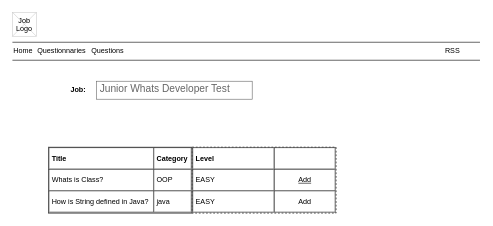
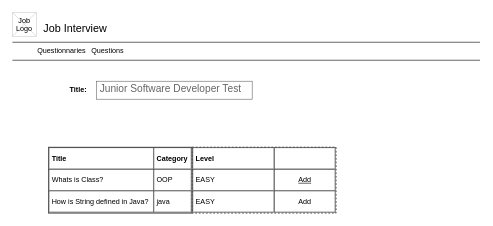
  <mxCell id="0" />
  <mxCell id="1" parent="0" />
+ <mxCell id="2" value="Job Interview" style="text;spacingTop=-5;fontSize=18;fontStyle=0" vertex="1" parent="1"><mxGeometry x="70" y="35" width="230" height="20" as="geometry" /></mxCell>
  <mxCell id="3" value="" style="line;strokeWidth=1" vertex="1" parent="1"><mxGeometry x="20" y="65" width="780" height="10" as="geometry" /></mxCell>
  <mxCell id="4" value="" style="line;strokeWidth=1" vertex="1" parent="1"><mxGeometry x="20" y="95" width="780" height="10" as="geometry" /></mxCell>
- <mxCell id="5" value="Home" style="text;spacingTop=-5;" vertex="1" parent="1"><mxGeometry x="20" y="75" width="30" height="20" as="geometry" /></mxCell>
  <mxCell id="6" value="Questionnaries" style="text;spacingTop=-5;" vertex="1" parent="1"><mxGeometry x="60" y="75" width="30" height="20" as="geometry" /></mxCell>
- <mxCell id="7" value="RSS" style="text;spacingTop=-5;" vertex="1" parent="1"><mxGeometry x="740" y="75" width="30" height="20" as="geometry" /></mxCell>
  <mxCell id="8" value="" style="verticalLabelPosition=bottom;verticalAlign=top;strokeWidth=1;shape=mxgraph.mockup.graphics.iconGrid;strokeColor=#CCCCCC;gridSize=1,1;" vertex="1" parent="1"><mxGeometry x="20" y="20" width="40" height="40" as="geometry" /></mxCell>
  <mxCell id="9" value="Job &#10;Logo" style="text;spacingTop=-5;align=center" vertex="1" parent="1"><mxGeometry x="20" y="25" width="40" height="40" as="geometry" /></mxCell>
  <mxCell id="10" value="Questions" style="text;spacingTop=-5;" vertex="1" parent="1"><mxGeometry x="150" y="75" width="30" height="20" as="geometry" /></mxCell>
- <mxCell id="11" value="Junior Whats Developer Test" style="strokeWidth=1;shadow=0;dashed=0;align=center;html=1;shape=mxgraph.mockup.text.textBox;fontColor=#666666;align=left;fontSize=17;spacingLeft=4;spacingTop=-3;strokeColor=#666666;mainText=" vertex="1" parent="1"><mxGeometry x="160" y="135" width="260" height="30" as="geometry" /></mxCell>
- <mxCell id="12" value="&lt;b&gt;Job:&lt;/b&gt;" style="text;html=1;strokeColor=none;fillColor=none;align=center;verticalAlign=middle;whiteSpace=wrap;rounded=0;" vertex="1" parent="1"><mxGeometry x="90" y="135" width="80" height="30" as="geometry" /></mxCell>
+ <mxCell id="11" value="Junior Software Developer Test" style="strokeWidth=1;shadow=0;dashed=0;align=center;html=1;shape=mxgraph.mockup.text.textBox;fontColor=#666666;align=left;fontSize=17;spacingLeft=4;spacingTop=-3;strokeColor=#666666;mainText=" vertex="1" parent="1"><mxGeometry x="160" y="135" width="260" height="30" as="geometry" /></mxCell>
+ <mxCell id="12" value="&lt;b&gt;Title:&lt;/b&gt;" style="text;html=1;strokeColor=none;fillColor=none;align=center;verticalAlign=middle;whiteSpace=wrap;rounded=0;" vertex="1" parent="1"><mxGeometry x="90" y="135" width="80" height="30" as="geometry" /></mxCell>
  <mxCell id="13" value="&lt;table cellpadding=&quot;4&quot; cellspacing=&quot;0&quot; border=&quot;1&quot; style=&quot;font-size: 1em ; width: 100% ; height: 100%&quot;&gt;&lt;tbody&gt;&lt;tr&gt;&lt;th&gt;Title&lt;/th&gt;&lt;th&gt;Category&lt;/th&gt;&lt;/tr&gt;&lt;tr&gt;&lt;td&gt;Whats is Class?&lt;/td&gt;&lt;td&gt;OOP&lt;/td&gt;&lt;/tr&gt;&lt;tr&gt;&lt;td&gt;How is String defined in Java?&lt;/td&gt;&lt;td&gt;java&lt;/td&gt;&lt;/tr&gt;&lt;/tbody&gt;&lt;/table&gt; " style="verticalAlign=top;align=left;overflow=fill;fontSize=12;fontFamily=Helvetica;html=1" vertex="1" parent="1"><mxGeometry x="80" y="245" width="240" height="110" as="geometry" /></mxCell>
  <mxCell id="14" value="&lt;table cellpadding=&quot;4&quot; cellspacing=&quot;0&quot; border=&quot;1&quot; style=&quot;font-size: 1em ; width: 100% ; height: 100%&quot;&gt;&lt;tbody&gt;&lt;tr&gt;&lt;th&gt;Level&lt;/th&gt;&lt;th&gt;&lt;br&gt;&lt;/th&gt;&lt;/tr&gt;&lt;tr&gt;&lt;td&gt;EASY&lt;/td&gt;&lt;td style=&quot;text-align: center&quot;&gt;&lt;u&gt;Add&lt;/u&gt;&lt;/td&gt;&lt;/tr&gt;&lt;tr&gt;&lt;td&gt;EASY&lt;/td&gt;&lt;td style=&quot;text-align: center&quot;&gt;Add&lt;/td&gt;&lt;/tr&gt;&lt;/tbody&gt;&lt;/table&gt; " style="verticalAlign=top;align=left;overflow=fill;fontSize=12;fontFamily=Helvetica;html=1;dashed=1;" vertex="1" parent="1"><mxGeometry x="320" y="245" width="240" height="110" as="geometry" /></mxCell>
